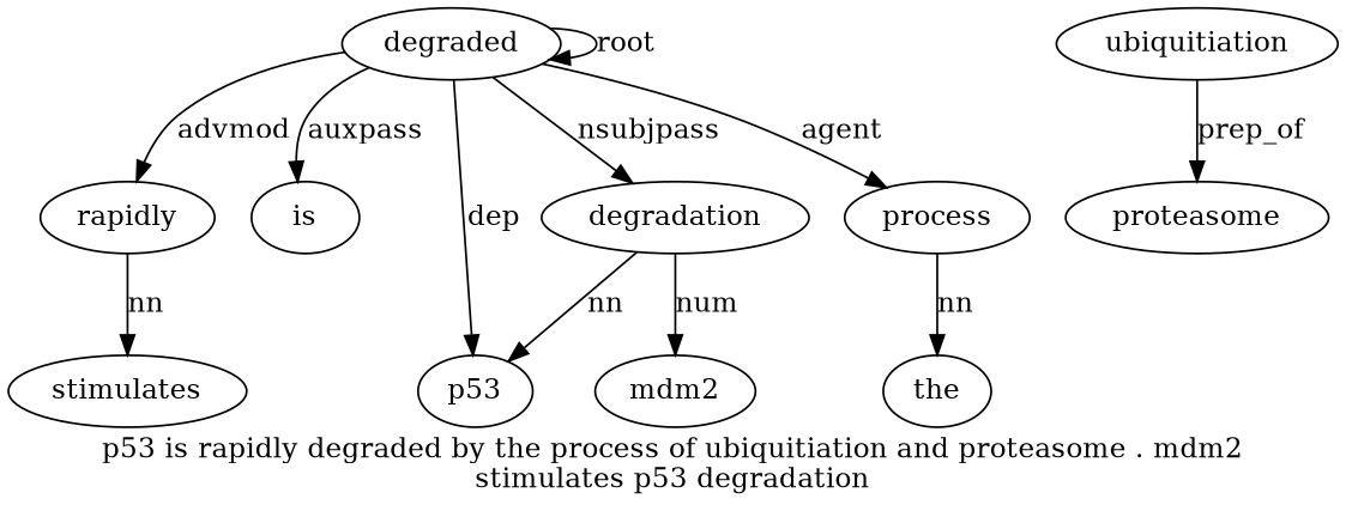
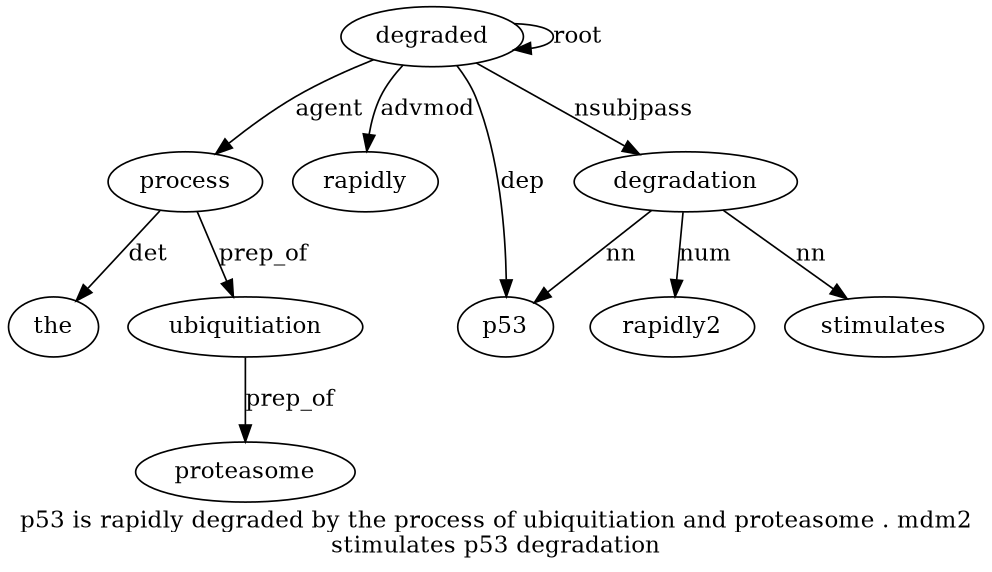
  digraph {
    label="p53 is rapidly degraded by the process of ubiquitiation and proteasome . mdm2\nstimulates p53 degradation"
    node [fillcolor=white style=filled]
    n1 [label=degraded]
    n2 [label=p53]
-   n3 [label=is]
    n4 [label=rapidly]
    n5 [label=process]
    n6 [label=degradation]
    n7 [label=the]
    n8 [label=ubiquitiation]
-   n9 [label=mdm2]
+   n9 [label=rapidly2]
    n10 [label=stimulates]
    n11 [label=proteasome]
    n1 -> n1 [label=root]
    n1 -> n2 [label=dep]
-   n1 -> n3 [label=auxpass]
    n1 -> n4 [label=advmod]
    n1 -> n5 [label=agent]
    n1 -> n6 [label=nsubjpass]
-   n5 -> n7 [label=nn]
+   n5 -> n7 [label=det]
+   n5 -> n8 [label=prep_of]
    n6 -> n2 [label=nn]
    n6 -> n9 [label=num]
-   n4 -> n10 [label=nn]
+   n6 -> n10 [label=nn]
    n8 -> n11 [label=prep_of]
  }
